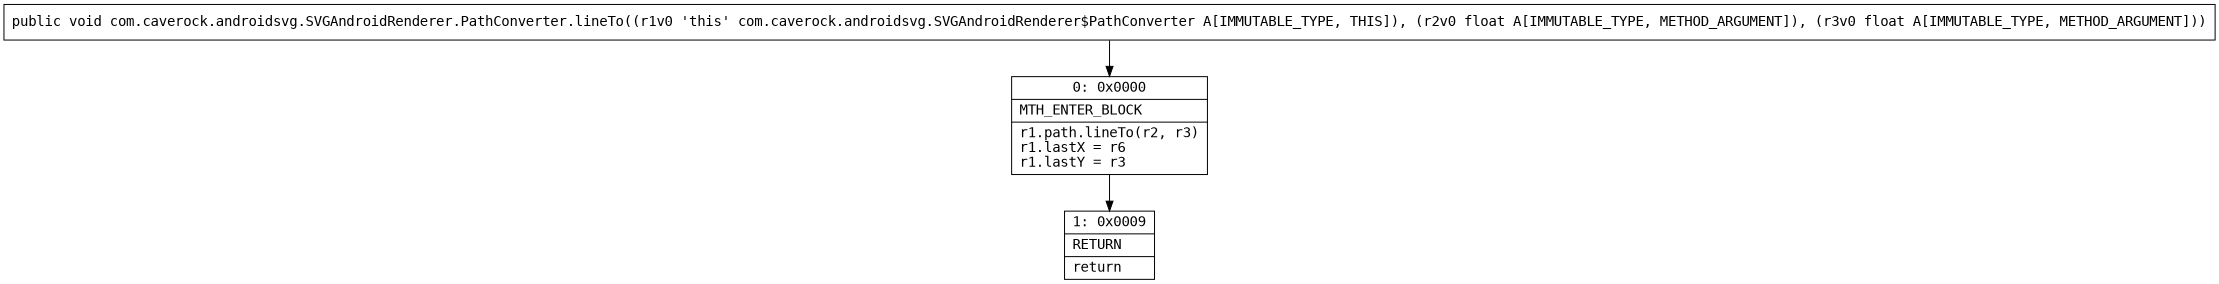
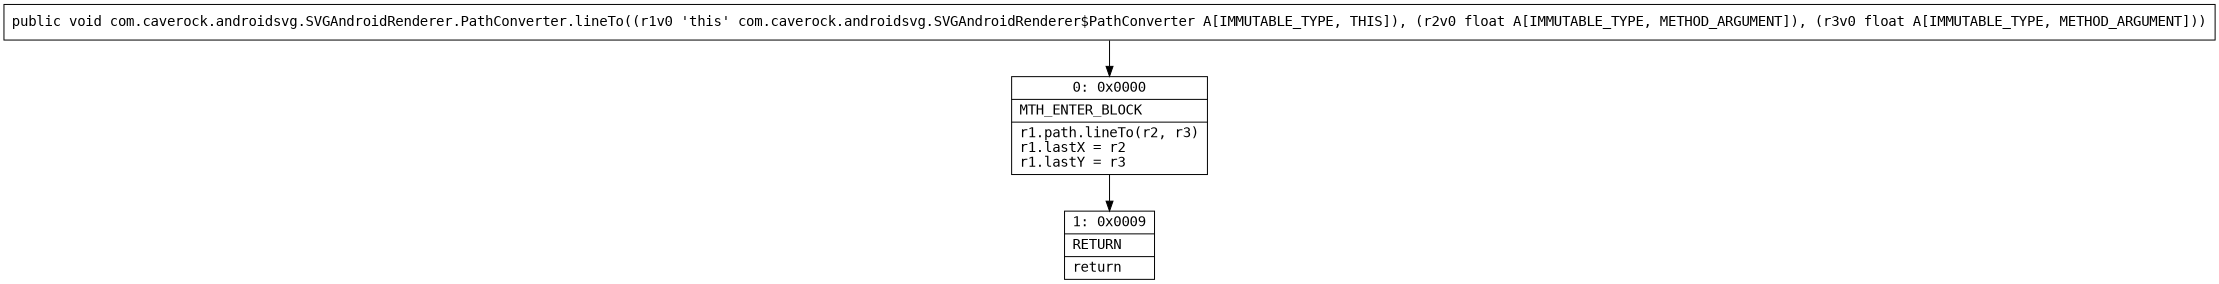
  digraph {
    fontname="DejaVu Sans Mono"
    node [shape=record fontname="DejaVu Sans Mono"]
    edge [fontname="DejaVu Sans Mono"]
-   n1 [label="{0\:\ 0x0000|MTH_ENTER_BLOCK\l|r1.path.lineTo(r2, r3)\lr1.lastX = r6\lr1.lastY = r3\l}"]
+   n1 [label="{0\:\ 0x0000|MTH_ENTER_BLOCK\l|r1.path.lineTo(r2, r3)\lr1.lastX = r2\lr1.lastY = r3\l}"]
    n2 [label="{1\:\ 0x0009|RETURN\l|return\l}"]
    n3 [label="{public void com.caverock.androidsvg.SVGAndroidRenderer.PathConverter.lineTo((r1v0 'this' com.caverock.androidsvg.SVGAndroidRenderer$PathConverter A[IMMUTABLE_TYPE, THIS]), (r2v0 float A[IMMUTABLE_TYPE, METHOD_ARGUMENT]), (r3v0 float A[IMMUTABLE_TYPE, METHOD_ARGUMENT])) }"]
    n1 -> n2
    n3 -> n1
  }
